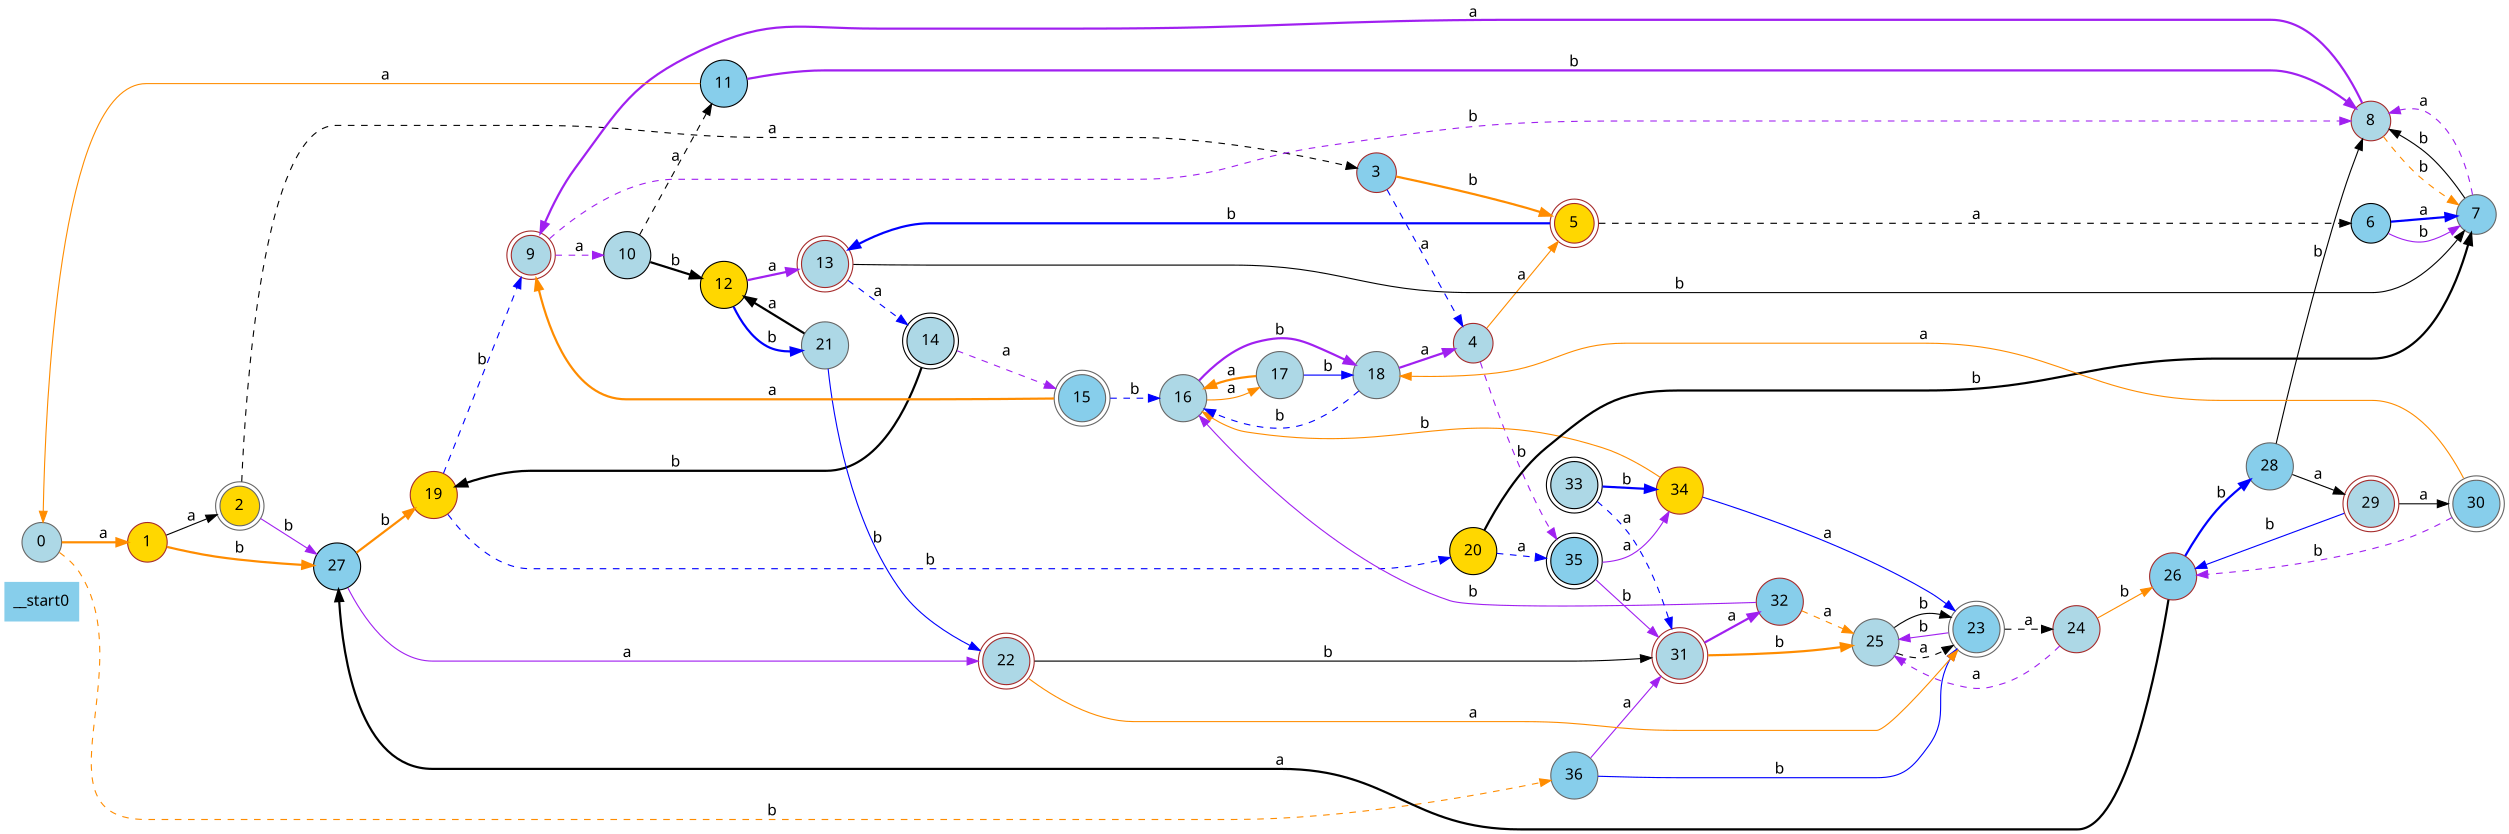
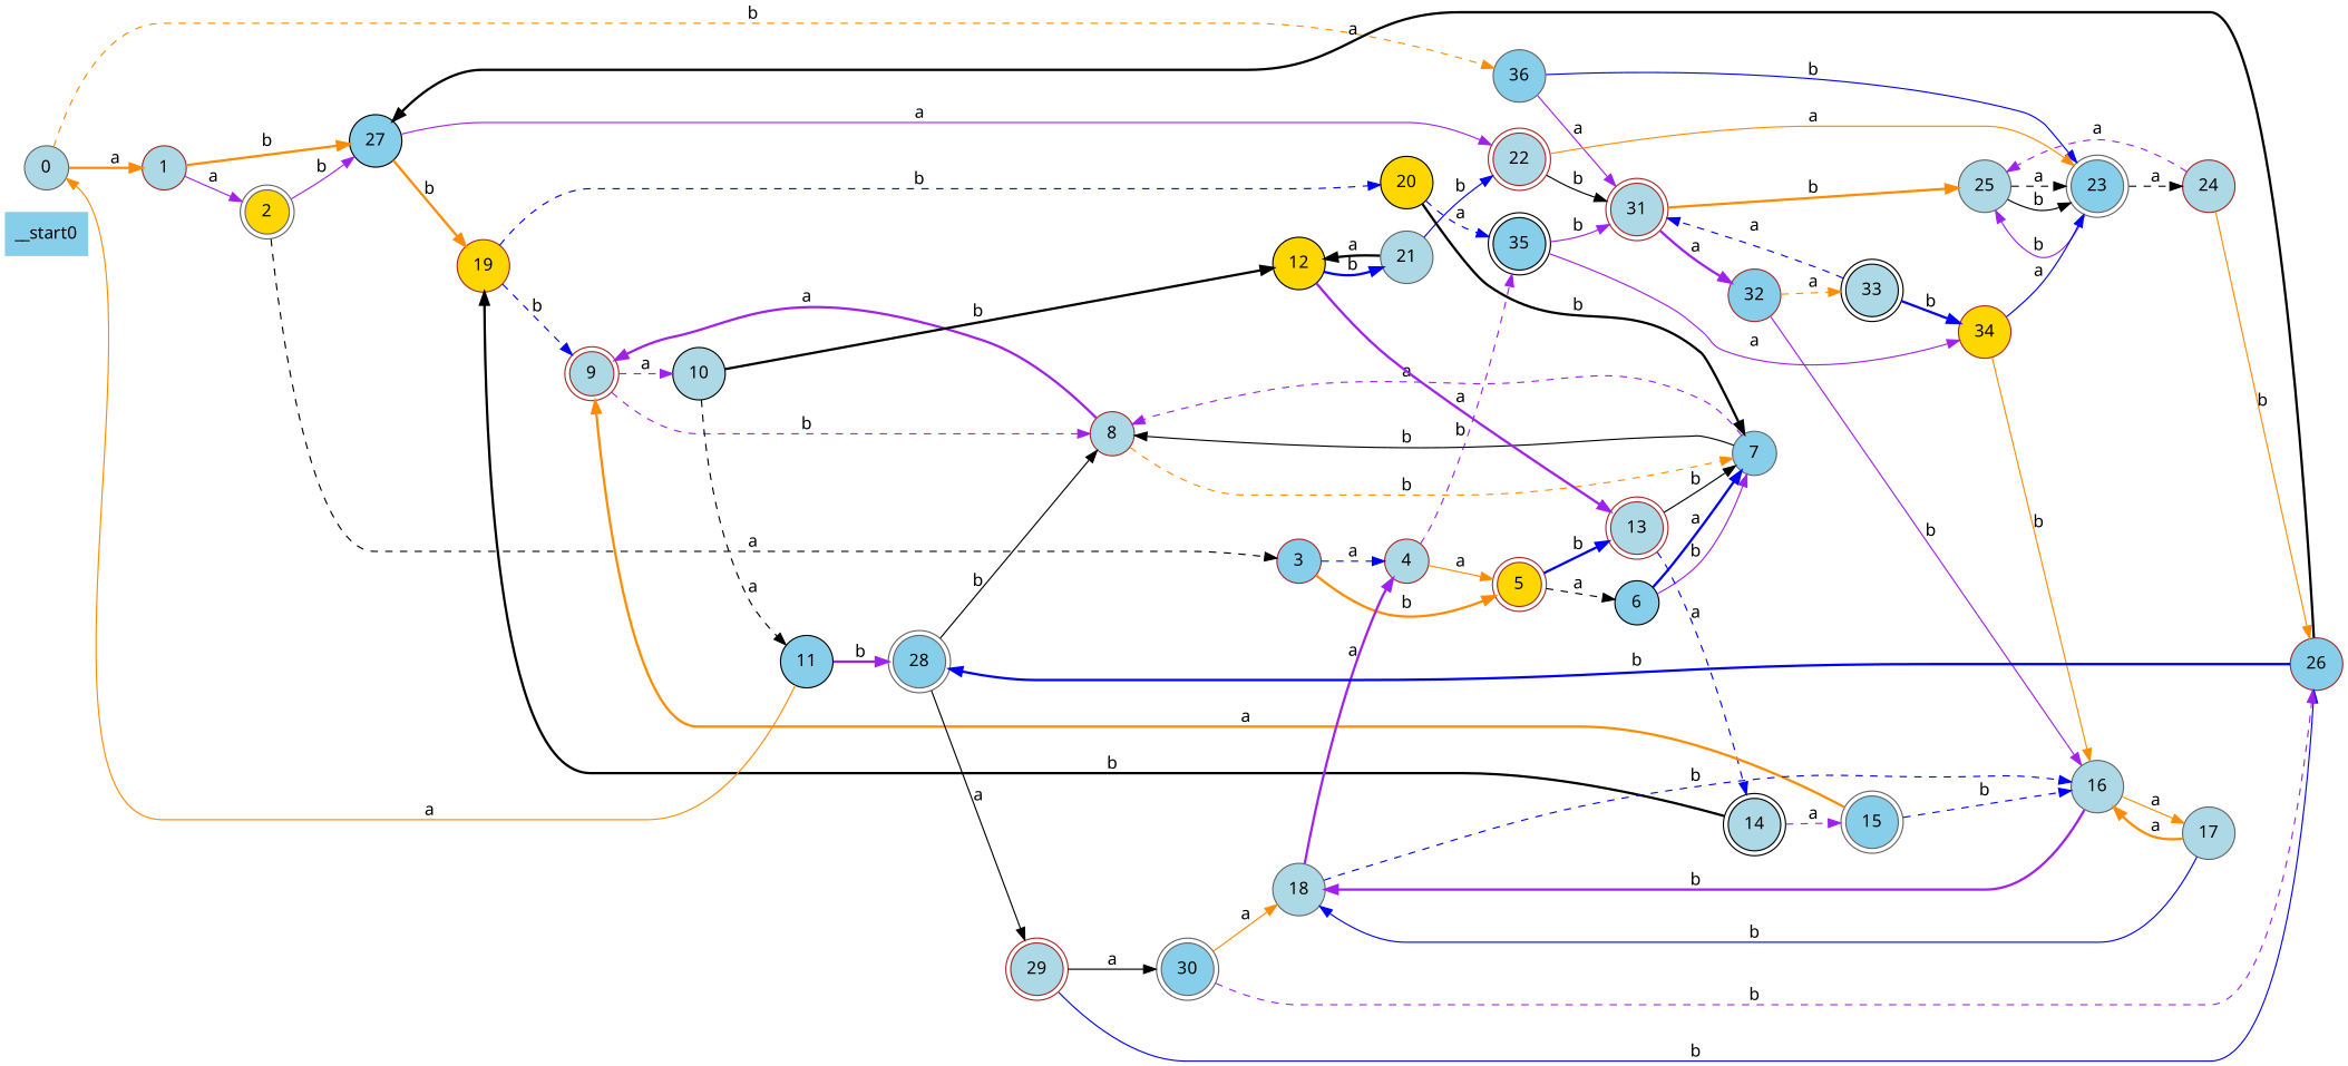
  digraph {
    fontname="Noto Sans"
    rankdir=LR
    node [color=brown fillcolor=lightblue fontname="Noto Sans" shape=circle style=filled]
    edge [color=purple fontname="Noto Sans" style=solid]
    __start0 [fillcolor=skyblue shape=none]
    n2 [color=gray40 label=0]
-   n3 [fillcolor=gold label=1]
+   n3 [label=1]
    n4 [color=gray40 fillcolor=skyblue label=36]
    n5 [color=gray40 fillcolor=gold label=2 shape=doublecircle style="rounded,filled"]
    n6 [color=black fillcolor=skyblue label=27]
    n7 [color=gray40 fillcolor=skyblue label=23 shape=doublecircle style="rounded,filled"]
    n8 [label=31 shape=doublecircle style="rounded,filled"]
    n9 [fillcolor=skyblue label=3]
    n10 [fillcolor=gold label=19]
    n11 [label=22 shape=doublecircle style="rounded,filled"]
    n12 [label=4]
    n13 [fillcolor=gold label=5 shape=doublecircle style="rounded,filled"]
    n14 [color=black fillcolor=skyblue label=35 shape=doublecircle style="rounded,filled"]
    n15 [color=black fillcolor=skyblue label=6]
    n16 [label=13 shape=doublecircle style="rounded,filled"]
    n17 [fillcolor=gold label=34]
    n18 [color=gray40 fillcolor=skyblue label=7]
    n19 [color=black label=14 shape=doublecircle style="rounded,filled"]
    n20 [label=8]
    n21 [label=9 shape=doublecircle style="rounded,filled"]
    n22 [color=black label=10]
    n23 [color=black fillcolor=skyblue label=11]
    n24 [color=black fillcolor=gold label=12]
    n25 [color=gray40 label=21]
    n26 [color=gray40 fillcolor=skyblue label=15 shape=doublecircle style="rounded,filled"]
    n27 [color=gray40 label=16]
    n28 [color=black fillcolor=gold label=20 style="rounded,filled"]
    n29 [color=gray40 label=17]
    n30 [color=gray40 label=18]
    n31 [label=24]
    n32 [color=gray40 label=25]
    n33 [fillcolor=skyblue label=32]
    n34 [fillcolor=skyblue label=26]
-   n35 [color=gray40 fillcolor=skyblue label=28]
+   n35 [color=gray40 fillcolor=skyblue label=28 shape=doublecircle]
    n36 [label=29 shape=doublecircle style="rounded,filled"]
    n37 [color=gray40 fillcolor=skyblue label=30 shape=doublecircle style="rounded,filled"]
    n38 [color=black label=33 shape=doublecircle style="rounded,filled"]
    n2 -> n3 [color=darkorange label=a style=bold]
    n2 -> n4 [color=darkorange label=b style=dashed]
-   n3 -> n5 [color=black label=a]
+   n3 -> n5 [label=a]
    n3 -> n6 [color=darkorange label=b style=bold]
    n4 -> n7 [color=blue label=b]
    n4 -> n8 [label=a]
    n5 -> n6 [label=b]
    n5 -> n9 [color=black label=a style=dashed]
    n6 -> n10 [color=darkorange label=b style=bold]
    n6 -> n11 [label=a]
    n7 -> n31 [color=black label=a style=dashed]
    n7 -> n32 [label=b]
    n8 -> n32 [color=darkorange label=b style=bold]
    n8 -> n33 [label=a style=bold]
    n9 -> n12 [color=blue label=a style=dashed]
    n9 -> n13 [color=darkorange label=b style=bold]
    n10 -> n21 [color=blue label=b style=dashed]
    n10 -> n28 [color=blue label=b style=dashed]
    n11 -> n7 [color=darkorange label=a]
    n11 -> n8 [color=black label=b]
    n12 -> n13 [color=darkorange label=a]
    n12 -> n14 [label=b style=dashed]
    n13 -> n15 [color=black label=a style=dashed]
    n13 -> n16 [color=blue label=b style=bold]
    n14 -> n8 [label=b]
    n14 -> n17 [label=a]
    n15 -> n18 [color=blue label=a style=bold]
    n15 -> n18 [label=b]
    n16 -> n18 [color=black label=b]
    n16 -> n19 [color=blue label=a style=dashed]
    n17 -> n7 [color=blue label=a]
    n17 -> n27 [color=darkorange label=b]
    n18 -> n20 [label=a style=dashed]
    n18 -> n20 [color=black label=b]
    n19 -> n10 [color=black label=b style=bold]
    n19 -> n26 [label=a style=dashed]
    n20 -> n18 [color=darkorange label=b style=dashed]
    n20 -> n21 [label=a style=bold]
    n21 -> n20 [label=b style=dashed]
    n21 -> n22 [label=a style=dashed]
    n22 -> n23 [color=black label=a style=dashed]
    n22 -> n24 [color=black label=b style=bold]
    n23 -> n2 [color=darkorange label=a]
-   n23 -> n20 [label=b style=bold]
+   n23 -> n35 [label=b style=bold]
    n24 -> n16 [label=a style=bold]
    n24 -> n25 [color=blue label=b style=bold]
    n25 -> n11 [color=blue label=b]
    n25 -> n24 [color=black label=a style=bold]
    n26 -> n21 [color=darkorange label=a style=bold]
    n26 -> n27 [color=blue label=b style=dashed]
    n27 -> n29 [color=darkorange label=a]
    n27 -> n30 [label=b style=bold]
    n28 -> n14 [color=blue label=a style=dashed]
    n28 -> n18 [color=black label=b style=bold]
    n29 -> n27 [color=darkorange label=a style=bold]
    n29 -> n30 [color=blue label=b]
    n30 -> n12 [label=a style=bold]
    n30 -> n27 [color=blue label=b style=dashed]
    n31 -> n32 [label=a style=dashed]
    n31 -> n34 [color=darkorange label=b]
    n32 -> n7 [color=black label=a style=dashed]
    n32 -> n7 [color=black label=b]
    n33 -> n27 [label=b]
-   n33 -> n32 [color=darkorange label=a style=dashed]
+   n33 -> n38 [color=darkorange label=a style=dashed]
    n34 -> n6 [color=black label=a style=bold]
    n34 -> n35 [color=blue label=b style=bold]
    n35 -> n20 [color=black label=b]
    n35 -> n36 [color=black label=a]
    n36 -> n34 [color=blue label=b]
    n36 -> n37 [color=black label=a]
    n37 -> n30 [color=darkorange label=a]
    n37 -> n34 [label=b style=dashed]
    n38 -> n8 [color=blue label=a style=dashed]
    n38 -> n17 [color=blue label=b style=bold]
  }
